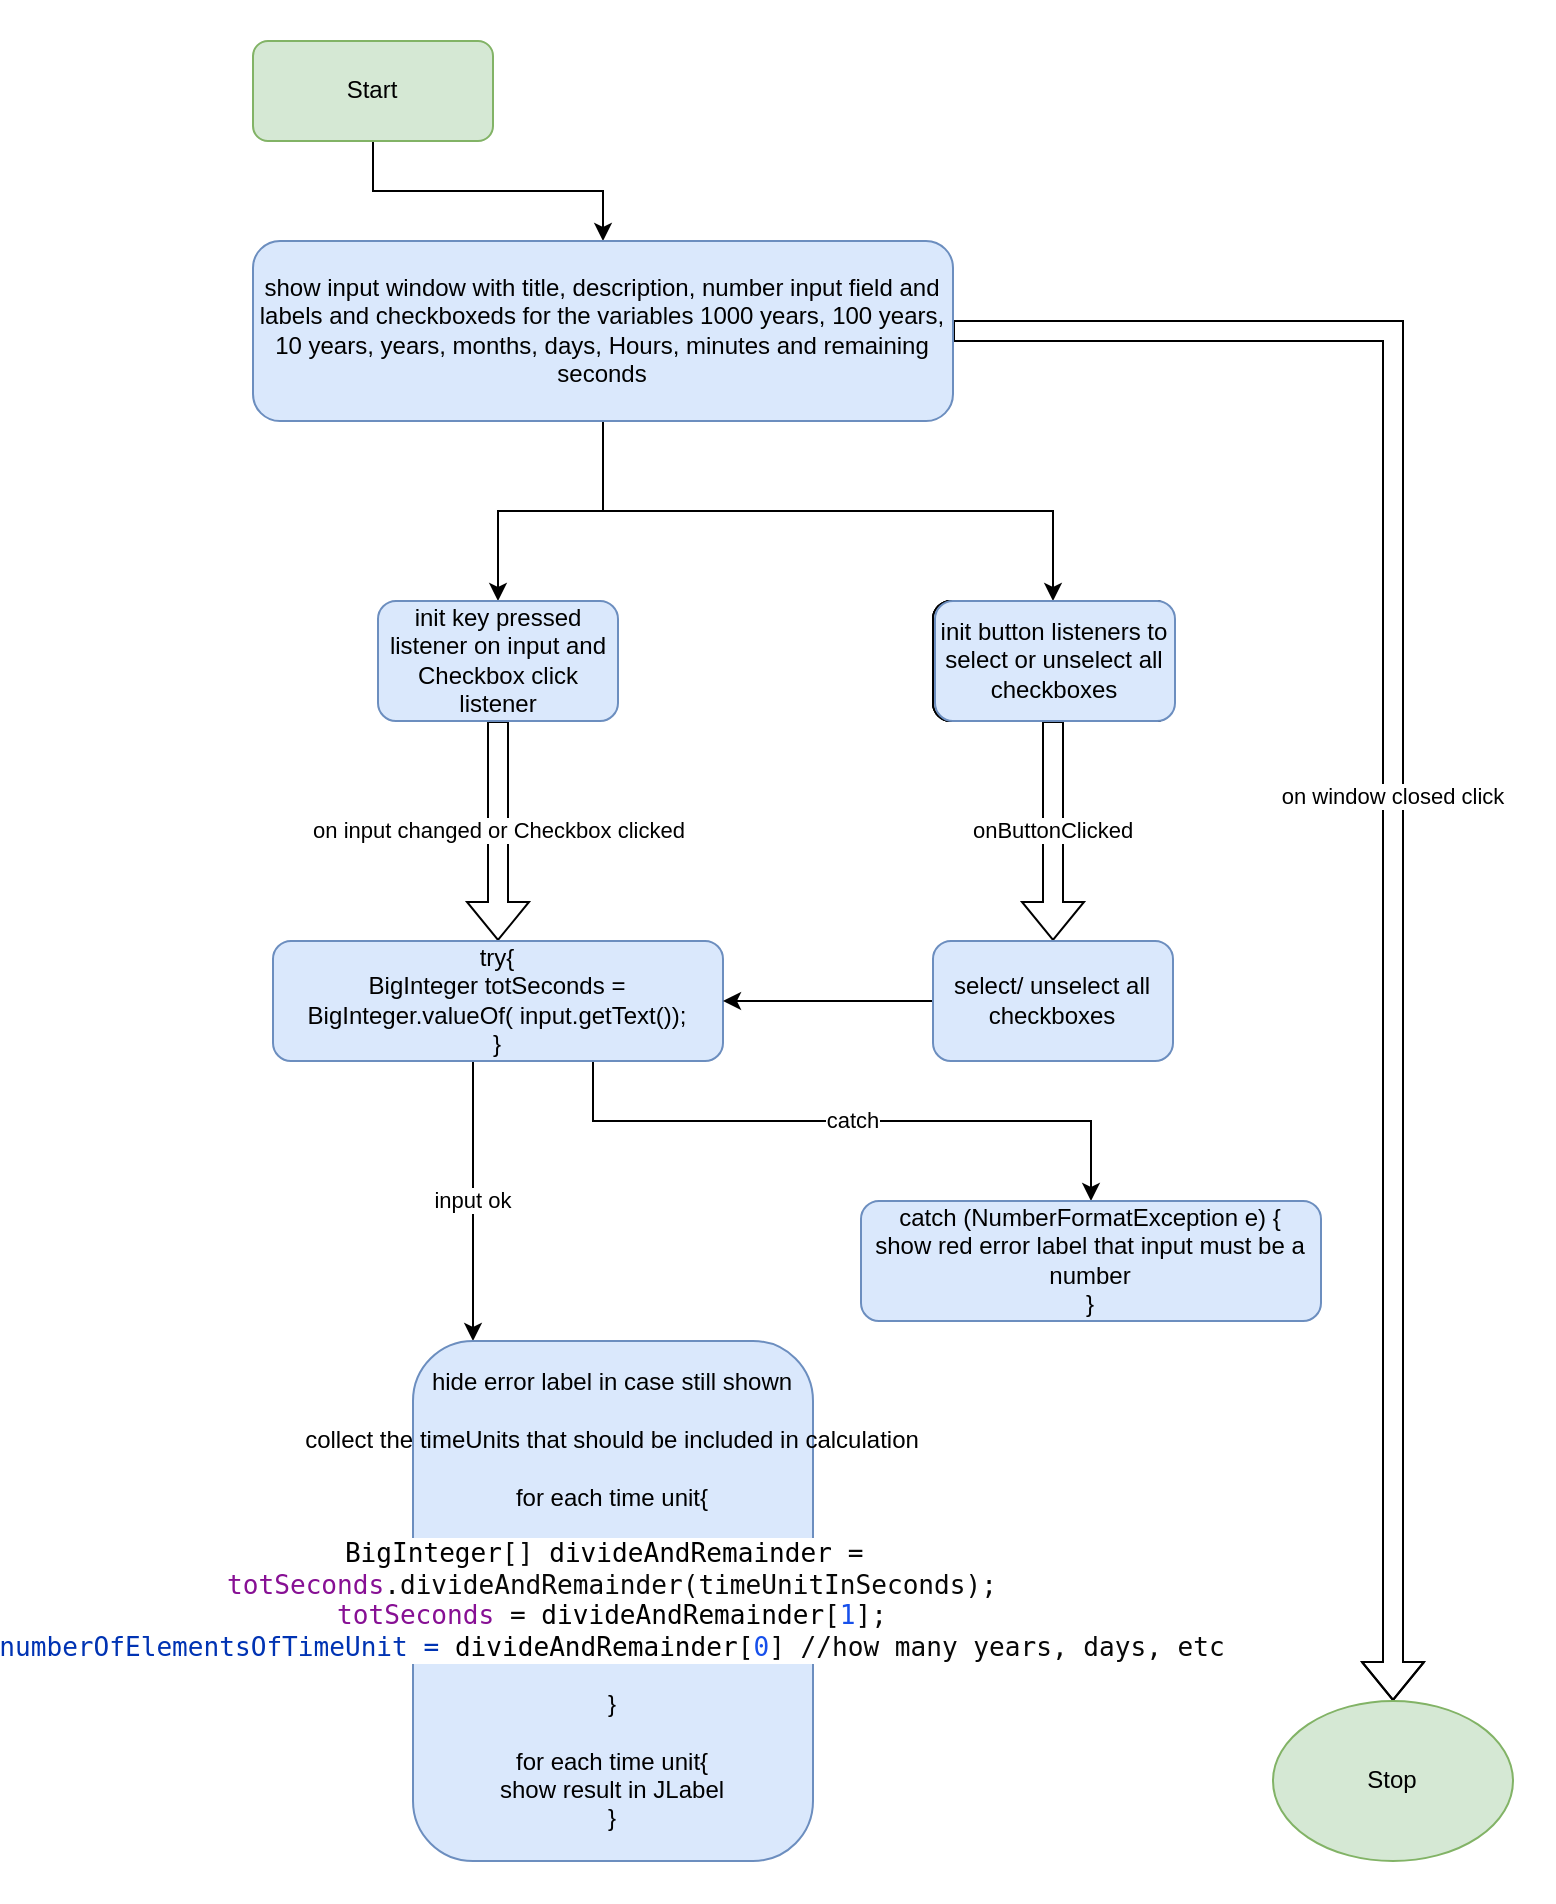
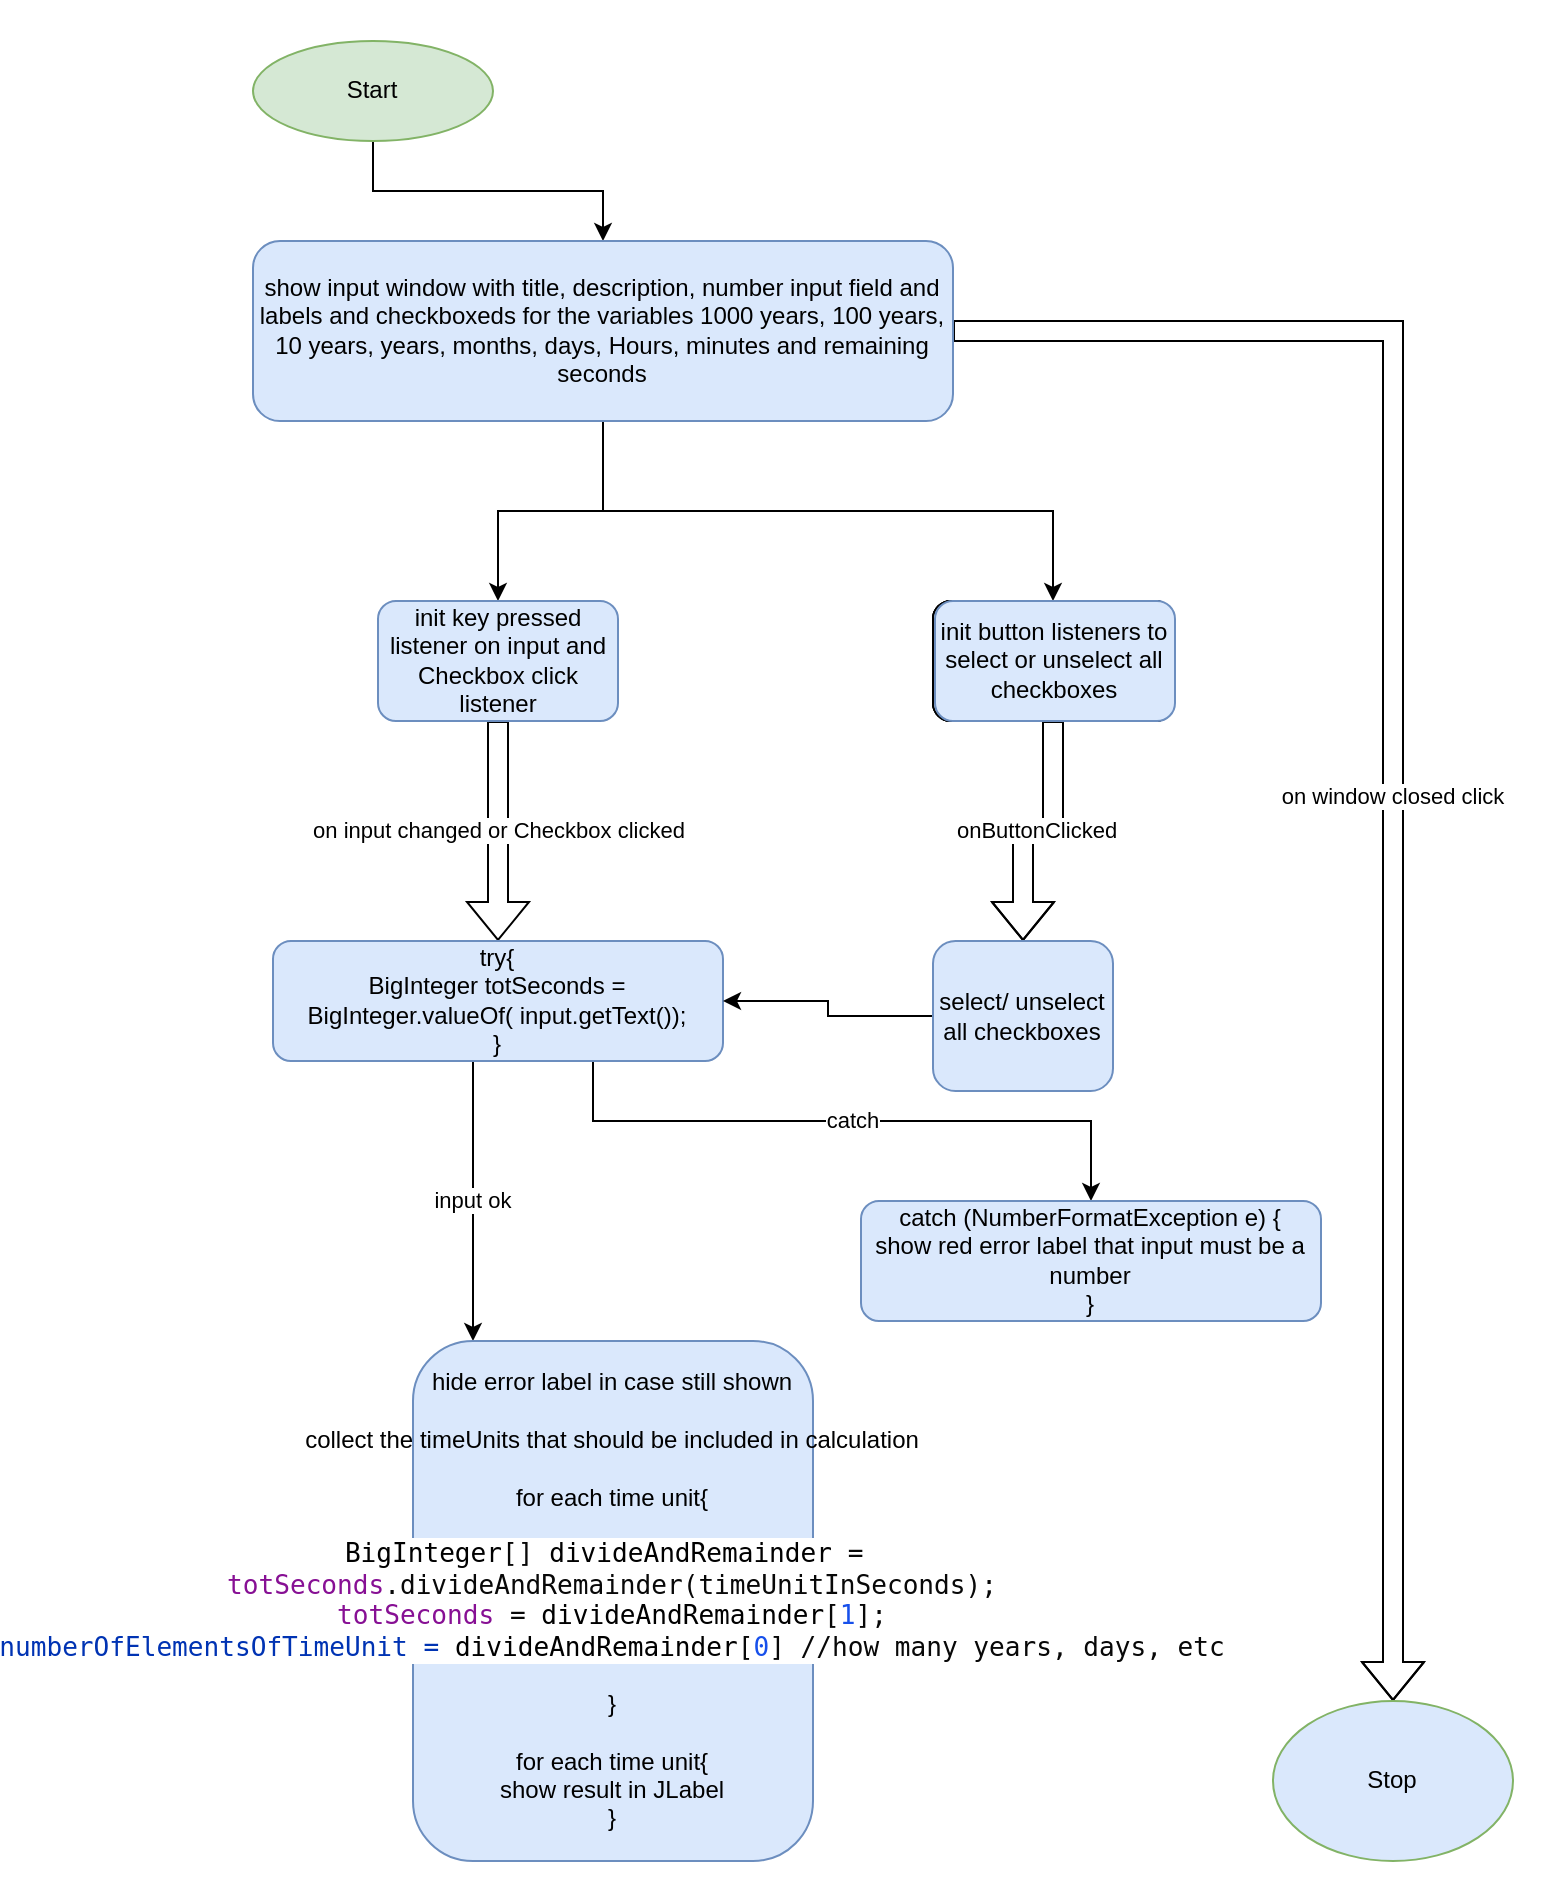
  <mxCell id="0" />
  <mxCell id="1" parent="0" />
  <mxCell id="2" value="" parent="1" style="edgeStyle=orthogonalEdgeStyle;rounded=0;orthogonalLoop=1;jettySize=auto;html=1;" source="3" target="7" edge="1"><mxGeometry as="geometry" relative="1" /></mxCell>
- <mxCell id="3" value="Start" parent="1" style="whiteSpace=wrap;html=1;fillColor=#d5e8d4;strokeColor=#82b366;rounded=1;" vertex="1"><mxGeometry as="geometry" x="20" y="20" width="120" height="50" /></mxCell>
+ <mxCell id="3" value="Start" parent="1" style="ellipse;whiteSpace=wrap;html=1;fillColor=#d5e8d4;strokeColor=#82b366;" vertex="1"><mxGeometry as="geometry" x="20" y="20" width="120" height="50" /></mxCell>
  <mxCell id="4" value="" parent="1" style="edgeStyle=orthogonalEdgeStyle;rounded=0;orthogonalLoop=1;jettySize=auto;html=1;" source="7" target="9" edge="1"><mxGeometry as="geometry" relative="1" /></mxCell>
  <mxCell id="5" parent="1" style="edgeStyle=orthogonalEdgeStyle;rounded=0;orthogonalLoop=1;jettySize=auto;html=1;" source="7" target="11" edge="1"><mxGeometry as="geometry" relative="1" /></mxCell>
  <mxCell id="6" value="on window closed click" parent="1" style="edgeStyle=orthogonalEdgeStyle;rounded=0;orthogonalLoop=1;jettySize=auto;html=1;entryX=0.5;entryY=0;entryDx=0;entryDy=0;shape=flexArrow;" source="7" target="19" edge="1"><mxGeometry as="geometry" relative="1" /></mxCell>
  <mxCell id="7" value="show input window with title, description, number input field and labels and checkboxeds for the variables 1000 years, 100 years, 10 years, years, months, days, Hours, minutes and remaining seconds" parent="1" style="rounded=1;whiteSpace=wrap;html=1;fillColor=#dae8fc;strokeColor=#6c8ebf;" vertex="1"><mxGeometry as="geometry" x="20" y="120" width="350" height="90" /></mxCell>
  <mxCell id="8" value="on input changed or Checkbox clicked" parent="1" style="edgeStyle=orthogonalEdgeStyle;rounded=0;orthogonalLoop=1;jettySize=auto;html=1;entryX=0.5;entryY=0;entryDx=0;entryDy=0;shape=flexArrow;" source="9" target="14" edge="1"><mxGeometry as="geometry" relative="1" /></mxCell>
  <mxCell id="9" value="init key pressed listener on input and Checkbox click listener" parent="1" style="rounded=1;whiteSpace=wrap;html=1;fillColor=#dae8fc;strokeColor=#6c8ebf;" vertex="1"><mxGeometry as="geometry" x="82.5" y="300" width="120" height="60" /></mxCell>
  <mxCell id="10" value="onButtonClicked" parent="1" style="edgeStyle=orthogonalEdgeStyle;shape=flexArrow;rounded=0;orthogonalLoop=1;jettySize=auto;html=1;" source="11" target="16" edge="1"><mxGeometry as="geometry" relative="1" /></mxCell>
  <mxCell id="11" value="init button listeners to select or unselect all checkboxes" parent="1" style="rounded=1;whiteSpace=wrap;html=1;" vertex="1"><mxGeometry as="geometry" x="360" y="300" width="120" height="60" /></mxCell>
  <mxCell id="12" value="catch" parent="1" style="edgeStyle=orthogonalEdgeStyle;rounded=0;orthogonalLoop=1;jettySize=auto;html=1;" source="14" target="17" edge="1"><mxGeometry as="geometry" relative="1"><Array as="points"><mxPoint x="190" y="560" /><mxPoint x="439" y="560" /></Array></mxGeometry></mxCell>
  <mxCell id="13" value="input ok" parent="1" style="edgeStyle=orthogonalEdgeStyle;rounded=0;orthogonalLoop=1;jettySize=auto;html=1;" source="14" target="18" edge="1"><mxGeometry as="geometry" relative="1"><Array as="points"><mxPoint x="130" y="550" /><mxPoint x="130" y="550" /></Array></mxGeometry></mxCell>
  <mxCell id="14" value="try{&lt;br&gt;BigInteger totSeconds = BigInteger.valueOf( input.getText());&lt;br&gt;}" parent="1" style="rounded=1;whiteSpace=wrap;html=1;fillColor=#dae8fc;strokeColor=#6c8ebf;" vertex="1"><mxGeometry as="geometry" x="30" y="470" width="225" height="60" /></mxCell>
  <mxCell id="15" value="" parent="1" style="edgeStyle=orthogonalEdgeStyle;rounded=0;orthogonalLoop=1;jettySize=auto;html=1;" source="16" target="14" edge="1"><mxGeometry as="geometry" relative="1" /></mxCell>
- <mxCell id="16" value="select/ unselect all checkboxes" parent="1" style="rounded=1;whiteSpace=wrap;html=1;fillColor=#dae8fc;strokeColor=#6c8ebf;" vertex="1"><mxGeometry as="geometry" x="360" y="470" width="120" height="60" /></mxCell>
+ <mxCell id="16" value="select/ unselect all checkboxes" parent="1" style="rounded=1;whiteSpace=wrap;html=1;fillColor=#dae8fc;strokeColor=#6c8ebf;" vertex="1"><mxGeometry x="360" y="470" as="geometry" width="90" height="75" /></mxCell>
  <mxCell id="17" value="catch (NumberFormatException e) {&lt;br&gt;show red error label that input must be a number&lt;br&gt;}" parent="1" style="rounded=1;whiteSpace=wrap;html=1;fillColor=#dae8fc;strokeColor=#6c8ebf;" vertex="1"><mxGeometry as="geometry" x="324" y="600" width="230" height="60" /></mxCell>
  <mxCell id="18" value="hide error label in case still shown&lt;br&gt;&lt;br&gt;collect the timeUnits that should be included in calculation&lt;br&gt;&lt;br&gt;for each time unit{&lt;br&gt;&lt;pre style=&quot;background-color: #ffffff ; color: #080808 ; font-family: &amp;#34;jetbrains mono&amp;#34; , monospace ; font-size: 9.8pt&quot;&gt;&lt;span style=&quot;color: #000000&quot;&gt;BigInteger&lt;/span&gt;[] &lt;span style=&quot;color: #000000&quot;&gt;divideAndRemainder &lt;/span&gt;= &lt;span style=&quot;color: #871094&quot;&gt;&lt;br&gt;totSeconds&lt;/span&gt;.divideAndRemainder(timeUnitInSeconds);&lt;br&gt;&lt;span style=&quot;color: #871094&quot;&gt;totSeconds &lt;/span&gt;= &lt;span style=&quot;color: #000000&quot;&gt;divideAndRemainder&lt;/span&gt;[&lt;span style=&quot;color: #1750eb&quot;&gt;1&lt;/span&gt;];&lt;br&gt;&lt;span style=&quot;color: #0033b3&quot;&gt;numberOfElementsOfTimeUnit = &lt;/span&gt;&lt;span style=&quot;color: #000000&quot;&gt;divideAndRemainder&lt;/span&gt;[&lt;span style=&quot;color: #1750eb&quot;&gt;0&lt;/span&gt;] //how many years, days, etc&lt;br&gt;&lt;/pre&gt;}&lt;br&gt;&lt;br&gt;f&lt;span style=&quot;font: 400 12px / 14.4px &amp;#34;helvetica&amp;#34; ; text-align: center ; color: rgb(0 , 0 , 0) ; text-transform: none ; text-indent: 0px ; letter-spacing: normal ; text-decoration: none ; word-spacing: 0px ; display: inline ; word-wrap: normal ; float: none ; background-color: transparent&quot;&gt;or each time unit{&lt;br&gt;show result in JLabel&lt;br&gt;}&lt;/span&gt;" parent="1" style="rounded=1;whiteSpace=wrap;html=1;fillColor=#dae8fc;strokeColor=#6c8ebf;" vertex="1"><mxGeometry as="geometry" x="100" y="670" width="200" height="260" /></mxCell>
- <mxCell id="19" value="Stop" parent="1" style="ellipse;whiteSpace=wrap;html=1;fillColor=#d5e8d4;strokeColor=#82b366;" vertex="1"><mxGeometry as="geometry" x="530" y="850" width="120" height="80" /></mxCell>
+ <mxCell id="19" value="Stop" parent="1" style="ellipse;whiteSpace=wrap;html=1;fillColor=#dae8fc;strokeColor=#82b366;" vertex="1"><mxGeometry as="geometry" x="530" y="850" width="120" height="80" /></mxCell>
  <mxCell id="20" value="init button listeners to select or unselect all checkboxes" parent="1" style="rounded=1;whiteSpace=wrap;html=1;" vertex="1"><mxGeometry as="geometry" x="360" y="300" width="120" height="60" /></mxCell>
  <mxCell id="21" value="init button listeners to select or unselect all checkboxes" parent="1" style="rounded=1;whiteSpace=wrap;html=1;" vertex="1"><mxGeometry as="geometry" x="360" y="300" width="120" height="60" /></mxCell>
  <mxCell id="22" value="init button listeners to select or unselect all checkboxes" parent="1" style="rounded=1;whiteSpace=wrap;html=1;fillColor=#dae8fc;strokeColor=#6c8ebf;" vertex="1"><mxGeometry as="geometry" x="361" y="300" width="120" height="60" /></mxCell>
